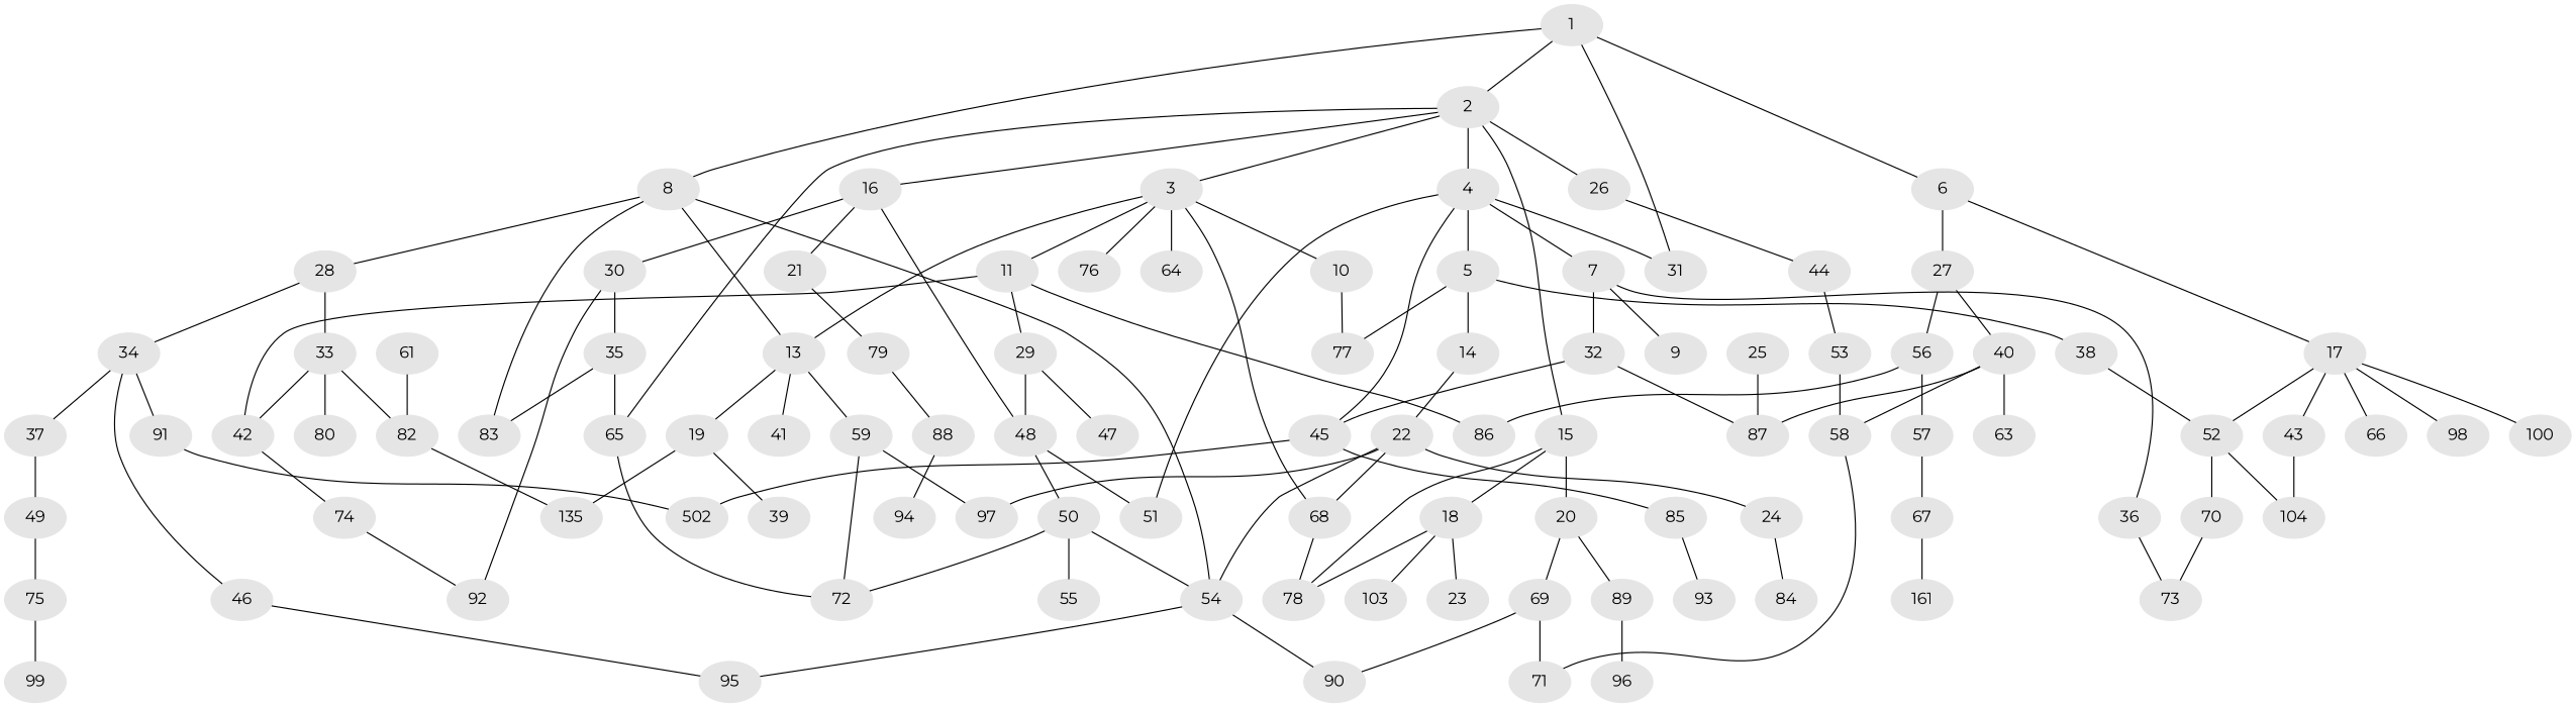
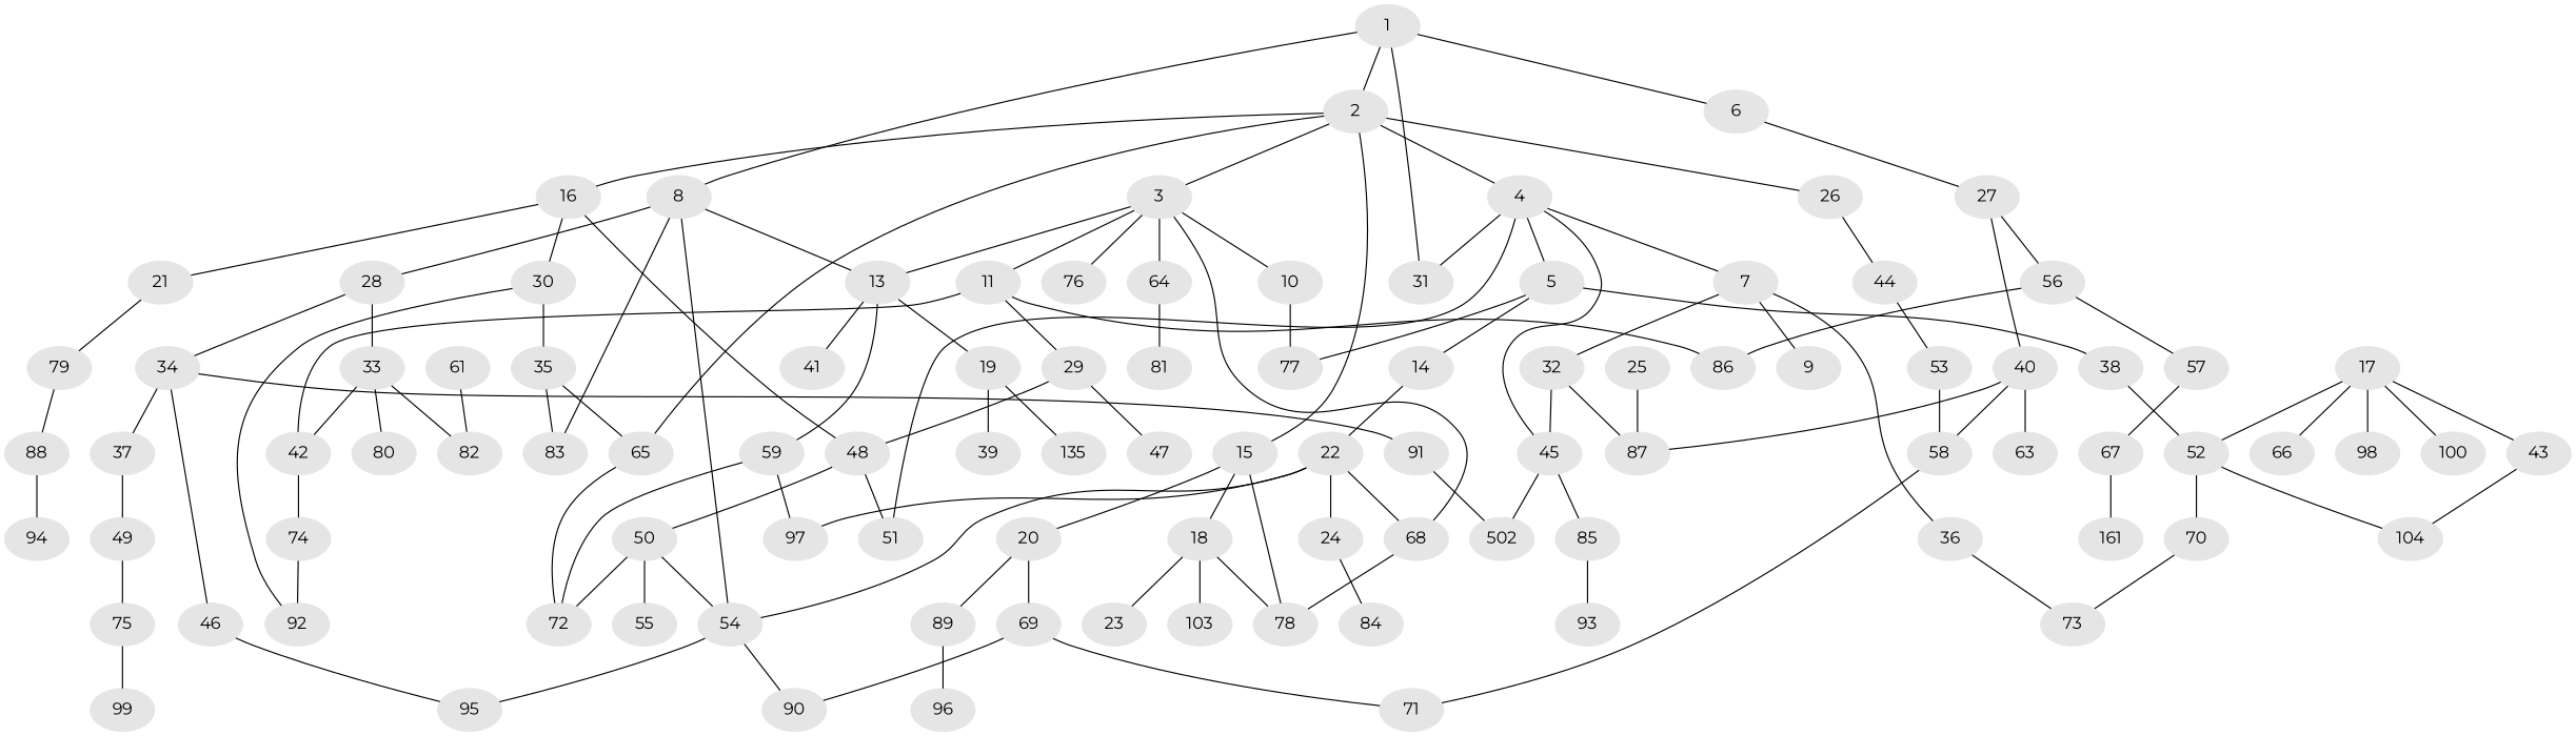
  graph {
    fontname=Montserrat
    node [color=gray90 fontname=Montserrat style=filled]
    edge [fontname=Montserrat]
    1
    2
    6
    8
    31
    3
    4
    15
    16
    26
    65
    17
    27
    13
    28
    54
    83
    10
    11
    64
    68
    76
    5
    7
    45
    51
    18
    20
    78
    21
    30
    48
    44
    72
    77
    29
    42
    86
    19
    41
    59
+   81
    14
    38
    9
    32
    36
    85
    n49 [label=502]
    22
    52
    43
    66
    98
    100
    40
    56
    87
    73
    33
    34
    95
    90
    47
    74
    25
    39
    n68 [label=135]
    97
    24
    23
    103
    69
    89
    79
    35
    92
    50
    104
    70
    71
    96
    88
    84
    53
    58
    63
    57
    80
    82
    37
    46
    91
    49
    75
    93
    55
    99
    67
    n100 [label=161]
    61
    94
    1 -- 2
    1 -- 6
    1 -- 8
    1 -- 31
    2 -- 3
    2 -- 4
    2 -- 15
    2 -- 16
    2 -- 26
    2 -- 65
-   6 -- 17
    6 -- 27
    8 -- 13
    8 -- 28
    8 -- 54
    8 -- 83
    3 -- 13
    3 -- 10
    3 -- 11
    3 -- 64
    3 -- 68
    3 -- 76
    4 -- 31
    4 -- 5
    4 -- 7
    4 -- 45
    4 -- 51
    15 -- 18
    15 -- 20
    15 -- 78
    16 -- 21
    16 -- 30
    16 -- 48
    26 -- 44
    65 -- 72
    17 -- 52
    17 -- 43
    17 -- 66
    17 -- 98
    17 -- 100
    27 -- 40
    27 -- 56
    13 -- 19
    13 -- 41
    13 -- 59
    28 -- 33
    28 -- 34
    54 -- 95
    54 -- 90
    10 -- 77
    11 -- 29
    11 -- 42
    11 -- 86
+   64 -- 81
    68 -- 78
    5 -- 77
    5 -- 14
    5 -- 38
    7 -- 9
    7 -- 32
    7 -- 36
    45 -- 85
    45 -- n49
    18 -- 78
    18 -- 23
    18 -- 103
    20 -- 69
    20 -- 89
    21 -- 79
    30 -- 35
    30 -- 92
    48 -- 51
    48 -- 50
    44 -- 53
    29 -- 48
    29 -- 47
    42 -- 74
    19 -- 39
    19 -- n68
    59 -- 72
    59 -- 97
    14 -- 22
    38 -- 52
    32 -- 45
    32 -- 87
    36 -- 73
    85 -- 93
    22 -- 54
    22 -- 68
    22 -- 97
    22 -- 24
    52 -- 104
    52 -- 70
    43 -- 104
    40 -- 87
    40 -- 58
    40 -- 63
    56 -- 86
    56 -- 57
    33 -- 42
    33 -- 80
    33 -- 82
    34 -- 37
    34 -- 46
    34 -- 91
    74 -- 92
    25 -- 87
    24 -- 84
    69 -- 90
    69 -- 71
    89 -- 96
    79 -- 88
    35 -- 65
    35 -- 83
    50 -- 54
    50 -- 72
    50 -- 55
    70 -- 73
    88 -- 94
    53 -- 58
    58 -- 71
    57 -- 67
-   82 -- n68
    37 -- 49
    46 -- 95
    91 -- n49
    49 -- 75
    75 -- 99
    67 -- n100
    61 -- 82
  }
